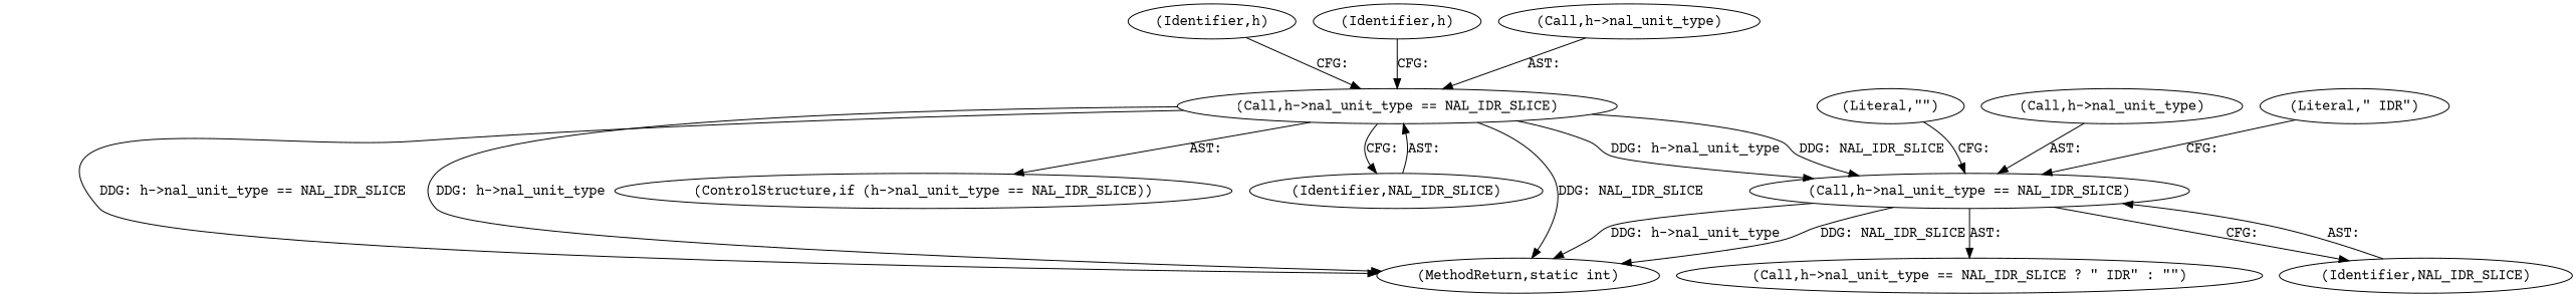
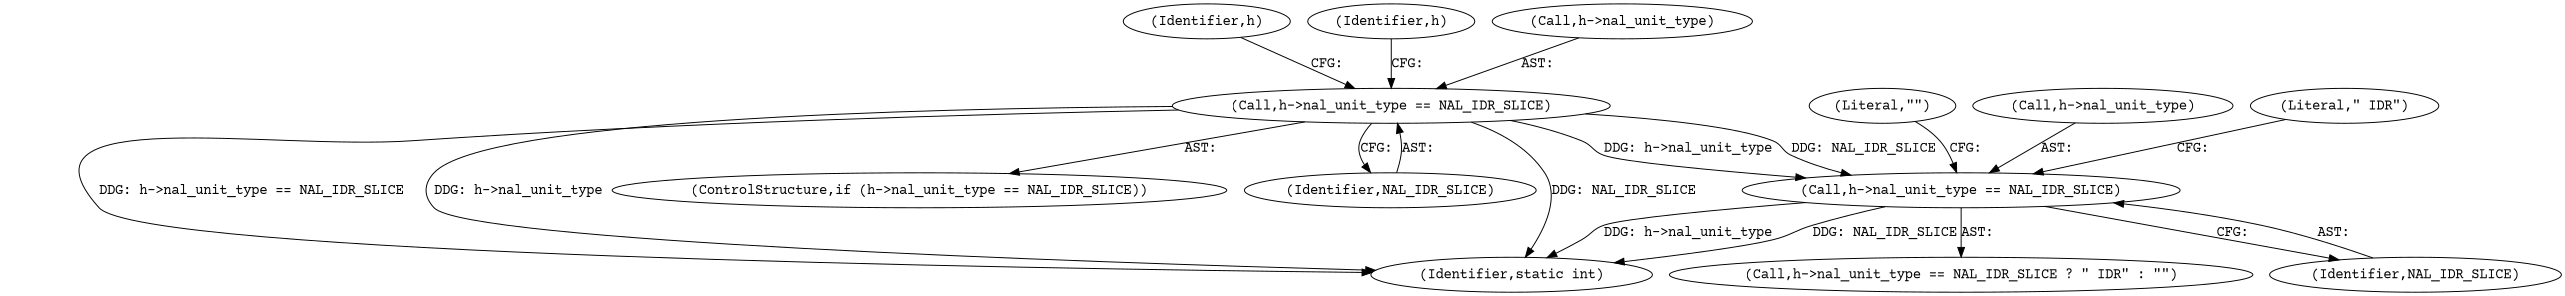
  digraph {
    fontname="Courier Prime"
    node [fontname="Courier Prime"]
    edge [fontname="Courier Prime"]
    n1 [label="(Call,h->nal_unit_type == NAL_IDR_SLICE)"]
    n2 [label="(Call,h->nal_unit_type == NAL_IDR_SLICE ? \" IDR\" : \"\")"]
-   n3 [label="(MethodReturn,static int)"]
+   n3 [label="(Identifier,static int)"]
    n4 [label="(Identifier,NAL_IDR_SLICE)"]
    n5 [label="(Call,h->nal_unit_type == NAL_IDR_SLICE)"]
    n6 [label="(ControlStructure,if (h->nal_unit_type == NAL_IDR_SLICE))"]
    n7 [label="(Identifier,NAL_IDR_SLICE)"]
    n8 [label="(Identifier,h)"]
    n9 [label="(Identifier,h)"]
    n10 [label="(Literal,\"\")"]
    n11 [label="(Call,h->nal_unit_type)"]
    n12 [label="(Call,h->nal_unit_type)"]
    n13 [label="(Literal,\" IDR\")"]
    n1 -> n2 [label="AST: "]
    n1 -> n3 [label="DDG: h->nal_unit_type"]
    n1 -> n3 [label="DDG: NAL_IDR_SLICE"]
    n1 -> n4 [label="CFG: "]
    n4 -> n1 [label="AST: "]
    n5 -> n1 [label="DDG: h->nal_unit_type"]
    n5 -> n1 [label="DDG: NAL_IDR_SLICE"]
    n5 -> n3 [label="DDG: NAL_IDR_SLICE"]
    n5 -> n3 [label="DDG: h->nal_unit_type == NAL_IDR_SLICE"]
    n5 -> n3 [label="DDG: h->nal_unit_type"]
    n5 -> n6 [label="AST: "]
    n5 -> n7 [label="CFG: "]
    n7 -> n5 [label="AST: "]
    n8 -> n5 [label="CFG: "]
    n9 -> n5 [label="CFG: "]
    n10 -> n1 [label="CFG: "]
    n11 -> n1 [label="AST: "]
    n12 -> n5 [label="AST: "]
    n13 -> n1 [label="CFG: "]
  }
